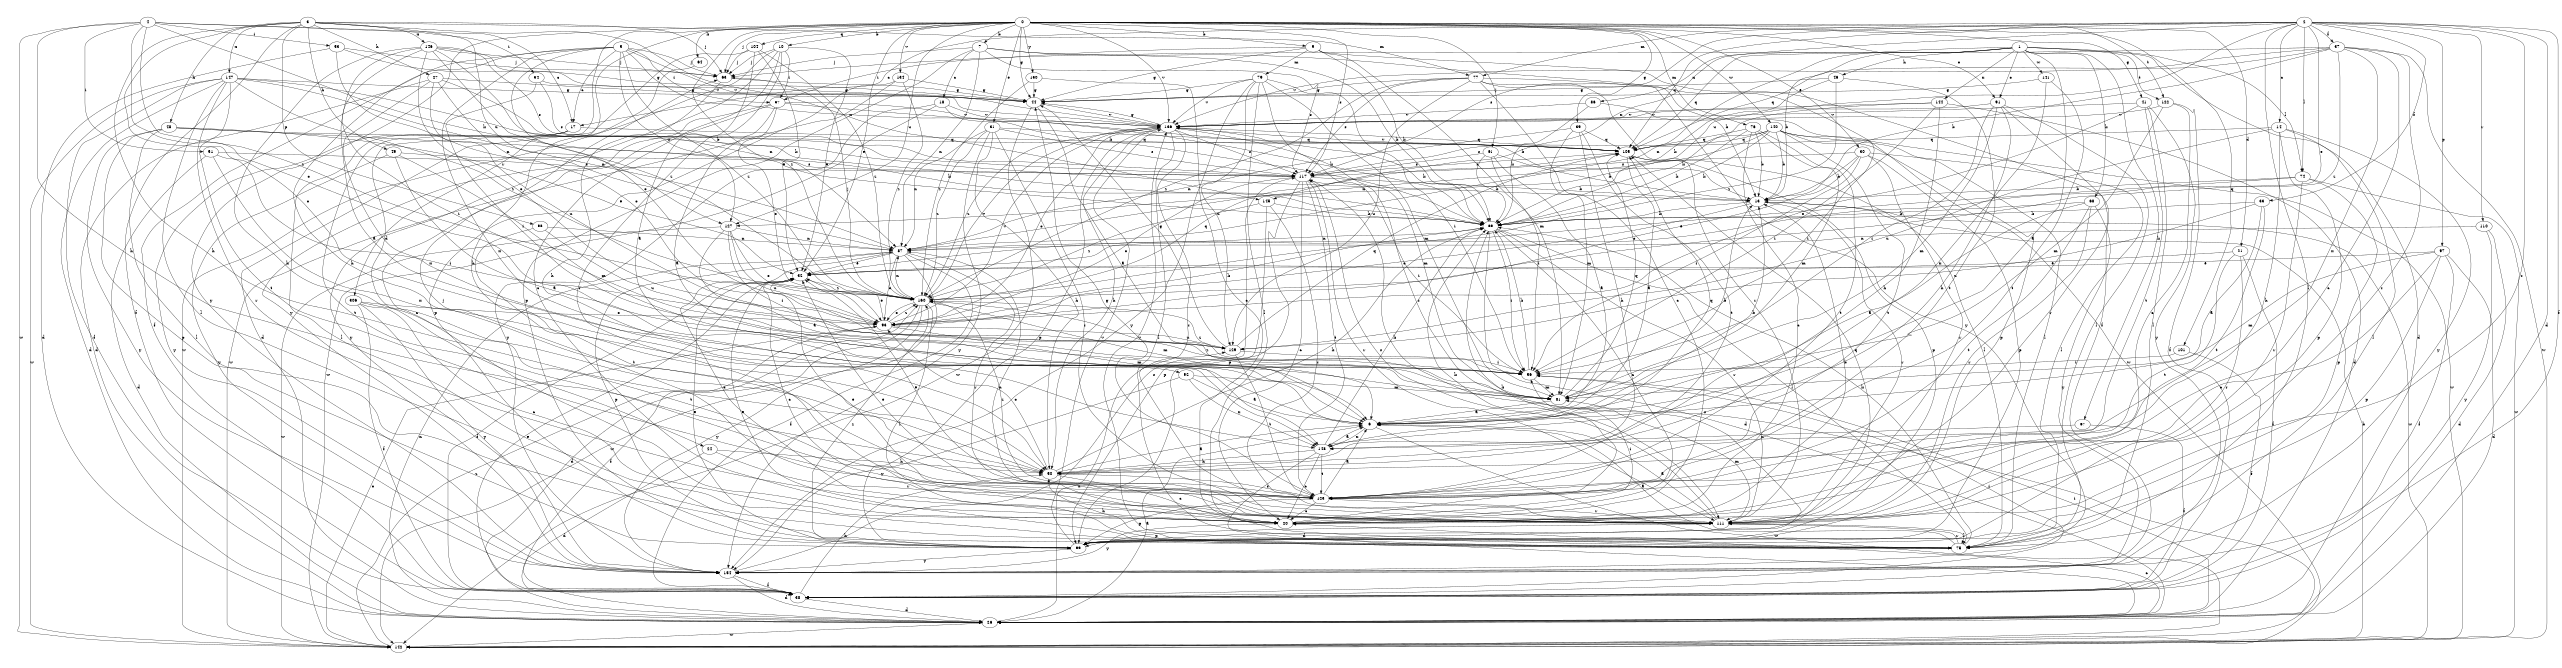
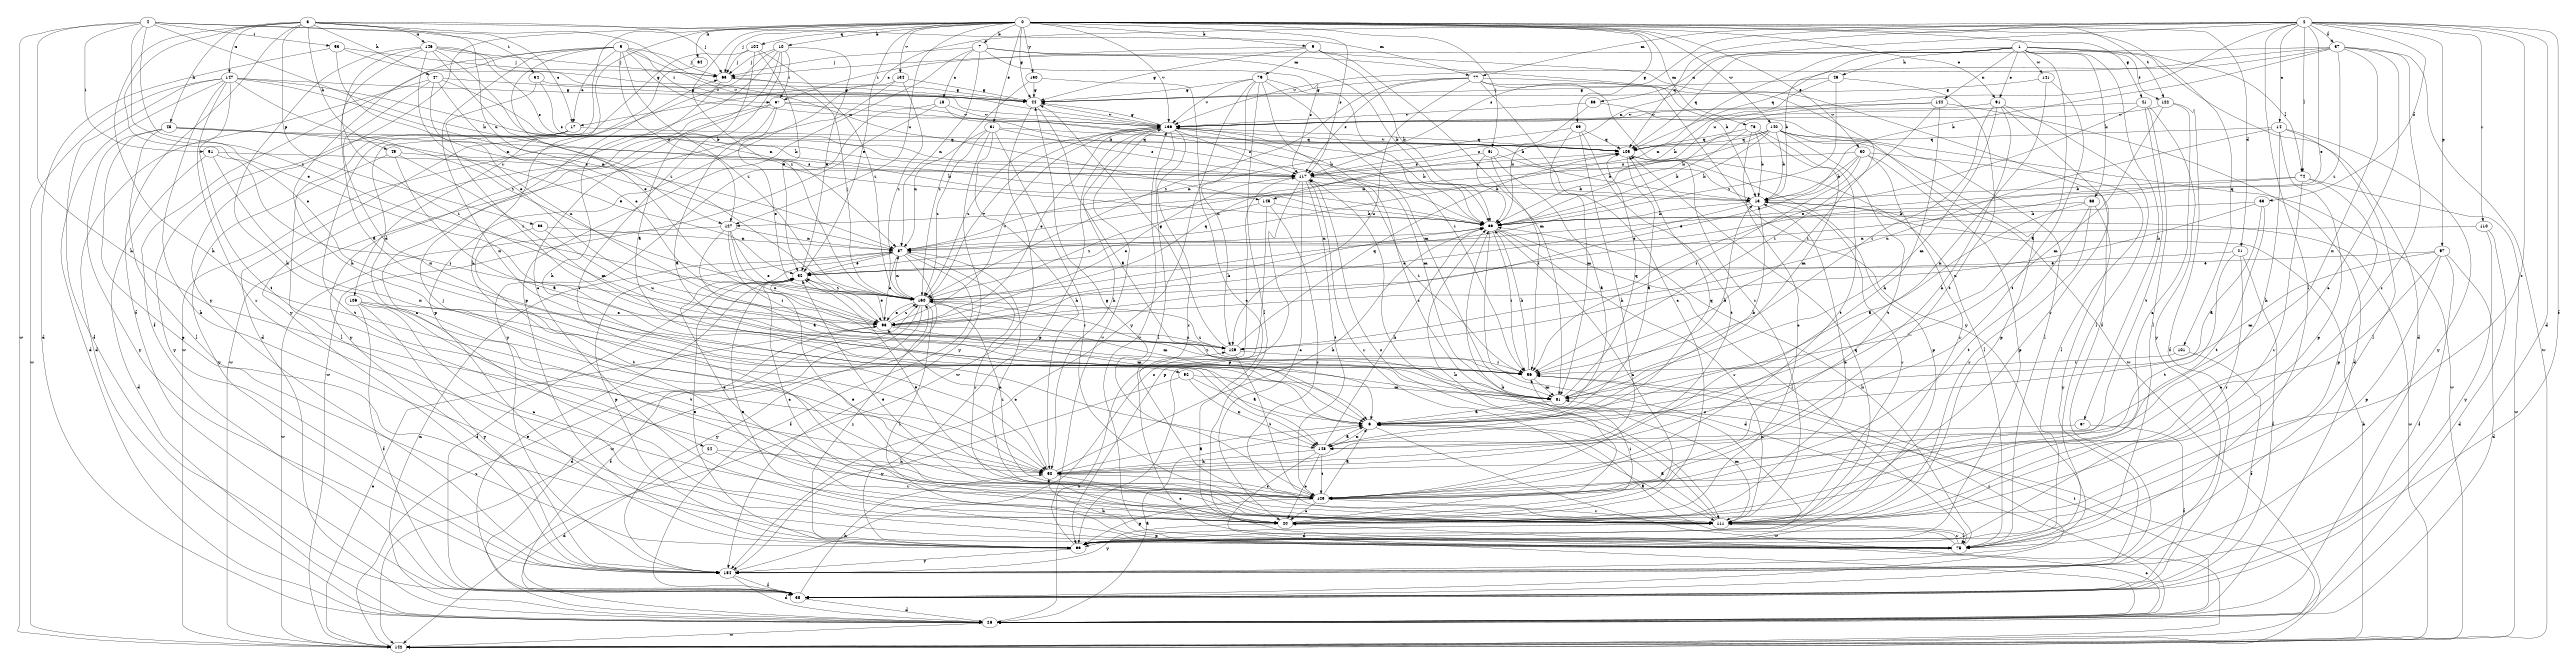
  strict digraph {
    0
    7
    9
    10
    21
    24
    30
    31
    32
    39
    41
    44
    61
    63
    64
    76
    91
    101
    104
-   106 [label=306]
+   106
    117
    122
    127
    134
    136
    140
    150
    154
    160
    13
    87
    69
    18
    99
    38
    n36 [label=57]
    79
    81
    111
    142
    20
    123
    26
    50
    75
    93
    56
    105
    6
    129
    1
    46
    67
    68
    74
    86
    141
    144
    148
    2
    14
    17
    33
    37
    77
    97
    110
    145
    3
-   47 [label=27]
+   47
    48
    49
    92
    98
    146
    147
    4
    51
    53
    54
    5
    0 -> 7 [label=b]
    0 -> 9 [label=b]
    0 -> 10 [label=b]
    0 -> 21 [label=d]
    0 -> 24 [label=d]
    0 -> 30 [label=e]
    0 -> 31 [label=e]
    0 -> 32 [label=e]
    0 -> 39 [label=g]
    0 -> 41 [label=g]
    0 -> 44 [label=g]
    0 -> 61 [label=j]
    0 -> 63 [label=j]
    0 -> 64 [label=k]
    0 -> 76 [label=m]
    0 -> 91 [label=o]
    0 -> 101 [label=q]
    0 -> 104 [label=q]
    0 -> 106 [label=r]
    0 -> 117 [label=s]
    0 -> 122 [label=t]
    0 -> 127 [label=u]
    0 -> 134 [label=v]
    0 -> 136 [label=v]
    0 -> 140 [label=w]
    0 -> 150 [label=y]
    0 -> 154 [label=y]
    0 -> 160 [label=z]
    7 -> 63 [label=j]
    7 -> 117 [label=s]
    7 -> 13 [label=b]
    7 -> 87 [label=n]
    7 -> 69 [label=k]
    7 -> 18 [label=c]
    7 -> 99 [label=p]
    9 -> 44 [label=g]
    9 -> 69 [label=k]
    9 -> 38 [label=f]
    9 -> n36 [label=i]
    9 -> 79 [label=m]
    9 -> 81 [label=m]
    10 -> 32 [label=e]
    10 -> 63 [label=j]
    10 -> 154 [label=y]
    10 -> n36 [label=i]
    10 -> 111 [label=r]
    10 -> 142 [label=w]
    10 -> 20 [label=c]
    21 -> 32 [label=e]
    21 -> 38 [label=f]
    21 -> 111 [label=r]
    21 -> 123 [label=t]
    24 -> 111 [label=r]
    24 -> 26 [label=d]
    24 -> 50 [label=h]
    30 -> 117 [label=s]
    30 -> 13 [label=b]
    30 -> 99 [label=p]
    30 -> 111 [label=r]
    30 -> 75 [label=l]
    30 -> 93 [label=o]
    30 -> 56 [label=i]
    31 -> 117 [label=s]
    31 -> 154 [label=y]
    31 -> 160 [label=z]
    31 -> 87 [label=n]
    31 -> 111 [label=r]
    31 -> 50 [label=h]
    31 -> 105 [label=q]
    32 -> 160 [label=z]
    32 -> 38 [label=f]
    32 -> 20 [label=c]
    39 -> 87 [label=n]
    39 -> 81 [label=m]
    39 -> 123 [label=t]
    39 -> 50 [label=h]
    39 -> 105 [label=q]
    41 -> 136 [label=v]
    41 -> 154 [label=y]
    41 -> 123 [label=t]
    41 -> 75 [label=l]
    41 -> 93 [label=o]
    44 -> 136 [label=v]
    44 -> 142 [label=w]
    44 -> 6 [label=a]
    61 -> 117 [label=s]
    61 -> 13 [label=b]
    61 -> 69 [label=k]
    61 -> 56 [label=i]
    61 -> 6 [label=a]
    63 -> 44 [label=g]
    63 -> 50 [label=h]
    64 -> 50 [label=h]
    76 -> 13 [label=b]
    76 -> 69 [label=k]
    76 -> 81 [label=m]
    76 -> 20 [label=c]
    76 -> 123 [label=t]
    76 -> 105 [label=q]
    91 -> 136 [label=v]
    91 -> 81 [label=m]
    91 -> 111 [label=r]
    91 -> 50 [label=h]
    91 -> 75 [label=l]
    91 -> 56 [label=i]
    101 -> 38 [label=f]
    101 -> 56 [label=i]
    104 -> 32 [label=e]
    104 -> 63 [label=j]
    104 -> 160 [label=z]
    104 -> 26 [label=d]
    104 -> 6 [label=a]
    106 -> 154 [label=y]
    106 -> 38 [label=f]
    106 -> 20 [label=c]
    106 -> 123 [label=t]
    106 -> 93 [label=o]
    117 -> 13 [label=b]
    117 -> 99 [label=p]
    117 -> 111 [label=r]
    117 -> 20 [label=c]
    117 -> 123 [label=t]
    117 -> 93 [label=o]
    117 -> 56 [label=i]
    122 -> 136 [label=v]
    122 -> 38 [label=f]
    122 -> 81 [label=m]
    122 -> 20 [label=c]
    127 -> 87 [label=n]
    127 -> 142 [label=w]
    127 -> 93 [label=o]
    127 -> 56 [label=i]
    127 -> 6 [label=a]
    127 -> 129 [label=u]
    134 -> 44 [label=g]
    134 -> 160 [label=z]
    134 -> 99 [label=p]
    134 -> 142 [label=w]
    136 -> 44 [label=g]
    136 -> 117 [label=s]
    136 -> 160 [label=z]
    136 -> 69 [label=k]
    136 -> 99 [label=p]
    136 -> 81 [label=m]
    136 -> 111 [label=r]
    136 -> 50 [label=h]
    136 -> 75 [label=l]
    136 -> 93 [label=o]
    136 -> 105 [label=q]
    140 -> 117 [label=s]
    140 -> 13 [label=b]
    140 -> 87 [label=n]
    140 -> 69 [label=k]
    140 -> 99 [label=p]
    140 -> 142 [label=w]
    140 -> 123 [label=t]
    140 -> 75 [label=l]
    140 -> 105 [label=q]
    150 -> 44 [label=g]
    150 -> 160 [label=z]
    150 -> 20 [label=c]
    154 -> 117 [label=s]
    154 -> 38 [label=f]
    154 -> 26 [label=d]
    160 -> 63 [label=j]
    160 -> 136 [label=v]
    160 -> 154 [label=y]
    160 -> 87 [label=n]
    160 -> 81 [label=m]
    160 -> 26 [label=d]
    160 -> 75 [label=l]
    160 -> 93 [label=o]
    160 -> 105 [label=q]
    13 -> 69 [label=k]
    13 -> 111 [label=r]
    13 -> 142 [label=w]
    13 -> 93 [label=o]
    87 -> 32 [label=e]
    87 -> 99 [label=p]
    87 -> 38 [label=f]
    87 -> 111 [label=r]
    87 -> 142 [label=w]
    87 -> 20 [label=c]
    87 -> 93 [label=o]
    69 -> 87 [label=n]
    69 -> 111 [label=r]
    69 -> 20 [label=c]
    69 -> 26 [label=d]
    69 -> 75 [label=l]
    69 -> 56 [label=i]
    18 -> 136 [label=v]
    18 -> 154 [label=y]
    18 -> 69 [label=k]
    18 -> 142 [label=w]
    99 -> 32 [label=e]
    99 -> 136 [label=v]
    99 -> 154 [label=y]
    99 -> 160 [label=z]
    99 -> 69 [label=k]
    99 -> 105 [label=q]
    38 -> 32 [label=e]
    38 -> 26 [label=d]
    38 -> 50 [label=h]
    38 -> 56 [label=i]
    n36 -> 136 [label=v]
    n36 -> 154 [label=y]
    n36 -> 13 [label=b]
    n36 -> 20 [label=c]
    n36 -> 93 [label=o]
    n36 -> 6 [label=a]
    79 -> 44 [label=g]
    79 -> 136 [label=v]
    79 -> 154 [label=y]
    79 -> 81 [label=m]
    79 -> 111 [label=r]
    79 -> 75 [label=l]
    79 -> 56 [label=i]
    79 -> 129 [label=u]
    81 -> 160 [label=z]
    81 -> 13 [label=b]
    81 -> 105 [label=q]
    81 -> 6 [label=a]
    111 -> 32 [label=e]
    111 -> 63 [label=j]
    111 -> 117 [label=s]
    111 -> 87 [label=n]
    111 -> 99 [label=p]
    111 -> 81 [label=m]
    111 -> 75 [label=l]
    111 -> 6 [label=a]
    142 -> 117 [label=s]
    142 -> 160 [label=z]
    142 -> 13 [label=b]
    142 -> 93 [label=o]
    20 -> 32 [label=e]
    20 -> 154 [label=y]
    20 -> 13 [label=b]
    20 -> 69 [label=k]
    20 -> 56 [label=i]
    123 -> 32 [label=e]
    123 -> 44 [label=g]
    123 -> 160 [label=z]
    123 -> 99 [label=p]
    123 -> 111 [label=r]
    123 -> 20 [label=c]
    123 -> 6 [label=a]
    26 -> 87 [label=n]
    26 -> 142 [label=w]
    26 -> 20 [label=c]
    26 -> 56 [label=i]
    26 -> 6 [label=a]
    26 -> 129 [label=u]
    50 -> 69 [label=k]
    50 -> 20 [label=c]
    50 -> 123 [label=s]
    50 -> 93 [label=o]
    50 -> 6 [label=a]
    75 -> 32 [label=e]
    75 -> 136 [label=v]
    75 -> 69 [label=k]
    75 -> 111 [label=r]
    75 -> 50 [label=h]
    75 -> 6 [label=a]
    93 -> 32 [label=e]
    93 -> 136 [label=v]
    93 -> 160 [label=z]
    93 -> 69 [label=k]
    93 -> 38 [label=f]
    93 -> 81 [label=m]
    93 -> 129 [label=u]
    56 -> 160 [label=z]
    56 -> 69 [label=k]
    56 -> 81 [label=m]
    105 -> 117 [label=s]
    105 -> 136 [label=v]
    105 -> 99 [label=p]
    105 -> 75 [label=l]
    105 -> 6 [label=a]
    6 -> 13 [label=b]
    6 -> 142 [label=w]
    6 -> 148 [label=x]
    129 -> 44 [label=g]
    129 -> 123 [label=t]
    129 -> 56 [label=i]
    129 -> 105 [label=q]
    1 -> 91 [label=o]
    1 -> 122 [label=t]
    1 -> 13 [label=b]
    1 -> 87 [label=n]
    1 -> 26 [label=d]
    1 -> 105 [label=q]
    1 -> 6 [label=a]
    1 -> 46 [label=h]
    1 -> 67 [label=k]
    1 -> 68 [label=k]
    1 -> 74 [label=l]
    1 -> 86 [label=n]
    1 -> 141 [label=w]
    1 -> 144 [label=x]
    46 -> 44 [label=g]
    46 -> 160 [label=z]
    46 -> 69 [label=k]
    46 -> 123 [label=t]
    67 -> 38 [label=f]
    67 -> 148 [label=x]
    68 -> 154 [label=y]
    68 -> 69 [label=k]
    68 -> 111 [label=r]
    68 -> 123 [label=t]
    68 -> 6 [label=a]
    74 -> 32 [label=e]
    74 -> 13 [label=b]
    74 -> 99 [label=p]
    74 -> 111 [label=r]
    74 -> 142 [label=w]
    86 -> 136 [label=v]
    86 -> 69 [label=k]
    86 -> 56 [label=i]
    141 -> 44 [label=g]
    141 -> 123 [label=t]
    141 -> 148 [label=x]
    144 -> 136 [label=v]
    144 -> 69 [label=k]
    144 -> 26 [label=d]
    144 -> 50 [label=h]
    144 -> 56 [label=i]
    148 -> 69 [label=k]
    148 -> 20 [label=c]
    148 -> 123 [label=t]
    148 -> 26 [label=d]
    148 -> 50 [label=h]
    148 -> 105 [label=q]
    148 -> 6 [label=a]
    2 -> 32 [label=e]
    2 -> 117 [label=s]
    2 -> 127 [label=u]
    2 -> 38 [label=f]
    2 -> 111 [label=r]
    2 -> 26 [label=d]
    2 -> 75 [label=l]
    2 -> 105 [label=q]
    2 -> 74 [label=l]
    2 -> 14 [label=c]
    2 -> 17 [label=c]
    2 -> 33 [label=f]
    2 -> 37 [label=f]
    2 -> 77 [label=m]
    2 -> 97 [label=p]
    2 -> 110 [label=r]
    2 -> 145 [label=x]
    14 -> 154 [label=y]
    14 -> 99 [label=p]
    14 -> 50 [label=h]
    14 -> 75 [label=l]
    14 -> 105 [label=q]
    14 -> 129 [label=u]
    17 -> 154 [label=y]
    17 -> 123 [label=t]
    17 -> 75 [label=l]
    17 -> 105 [label=q]
    33 -> 69 [label=k]
    33 -> 123 [label=t]
    33 -> 6 [label=a]
    33 -> 129 [label=u]
    37 -> 63 [label=j]
    37 -> 136 [label=v]
    37 -> 160 [label=z]
    37 -> 13 [label=b]
    37 -> 111 [label=r]
    37 -> 142 [label=w]
    37 -> 20 [label=c]
    37 -> 105 [label=q]
    37 -> 148 [label=x]
    77 -> 44 [label=g]
    77 -> 117 [label=s]
    77 -> 154 [label=y]
    77 -> 160 [label=z]
    77 -> 111 [label=r]
    77 -> 142 [label=w]
    77 -> 20 [label=c]
    77 -> 129 [label=u]
    97 -> 32 [label=e]
    97 -> 99 [label=p]
    97 -> 38 [label=f]
    97 -> 81 [label=m]
    97 -> 20 [label=c]
    97 -> 26 [label=d]
    110 -> 154 [label=y]
    110 -> 87 [label=n]
    110 -> 26 [label=d]
    145 -> 160 [label=z]
    145 -> 69 [label=k]
    145 -> 99 [label=p]
    145 -> 111 [label=r]
    3 -> 63 [label=j]
    3 -> 127 [label=u]
    3 -> 38 [label=f]
    3 -> 50 [label=h]
    3 -> 77 [label=m]
    3 -> 145 [label=x]
    3 -> 47 [label=h]
    3 -> 48 [label=h]
    3 -> 49 [label=h]
    3 -> 92 [label=o]
    3 -> 98 [label=p]
    3 -> 146 [label=x]
    3 -> 147 [label=x]
    47 -> 44 [label=g]
    47 -> 13 [label=b]
    47 -> 26 [label=d]
    47 -> 93 [label=o]
    47 -> 129 [label=u]
    47 -> 148 [label=x]
    48 -> 32 [label=e]
    48 -> 154 [label=y]
    48 -> 69 [label=k]
    48 -> 99 [label=p]
    48 -> 75 [label=l]
    48 -> 105 [label=q]
    49 -> 117 [label=s]
    49 -> 154 [label=y]
    49 -> 81 [label=m]
    49 -> 6 [label=a]
    92 -> 154 [label=y]
    92 -> 81 [label=m]
    92 -> 6 [label=a]
    92 -> 148 [label=x]
    98 -> 87 [label=n]
    98 -> 123 [label=t]
    98 -> 129 [label=u]
    146 -> 63 [label=j]
    146 -> 117 [label=s]
    146 -> 136 [label=v]
    146 -> 160 [label=z]
    146 -> 87 [label=n]
    146 -> 50 [label=h]
    146 -> 93 [label=o]
    146 -> 56 [label=i]
    146 -> 6 [label=a]
    147 -> 44 [label=g]
    147 -> 160 [label=z]
    147 -> 87 [label=n]
    147 -> 69 [label=k]
    147 -> 38 [label=f]
    147 -> 111 [label=r]
    147 -> 142 [label=w]
    147 -> 123 [label=t]
    147 -> 26 [label=d]
-   147 -> 75 [label=l]
+   147 -> 75 [label=b]
    4 -> 160 [label=z]
    4 -> 69 [label=k]
    4 -> 142 [label=w]
    4 -> 50 [label=h]
    4 -> 93 [label=o]
    4 -> 17 [label=c]
    4 -> 51 [label=i]
    4 -> 53 [label=i]
    4 -> 54 [label=i]
    51 -> 117 [label=s]
    51 -> 26 [label=d]
    51 -> 56 [label=i]
    51 -> 148 [label=x]
    53 -> 44 [label=g]
    53 -> 63 [label=j]
    53 -> 87 [label=n]
    53 -> 26 [label=d]
    54 -> 44 [label=g]
    54 -> 117 [label=s]
    54 -> 56 [label=i]
    5 -> 63 [label=j]
    5 -> 127 [label=u]
    5 -> 136 [label=v]
    5 -> 160 [label=z]
    5 -> 69 [label=k]
    5 -> 38 [label=f]
    5 -> n36 [label=i]
    5 -> 50 [label=h]
    5 -> 93 [label=o]
    5 -> 148 [label=x]
    5 -> 17 [label=c]
  }
